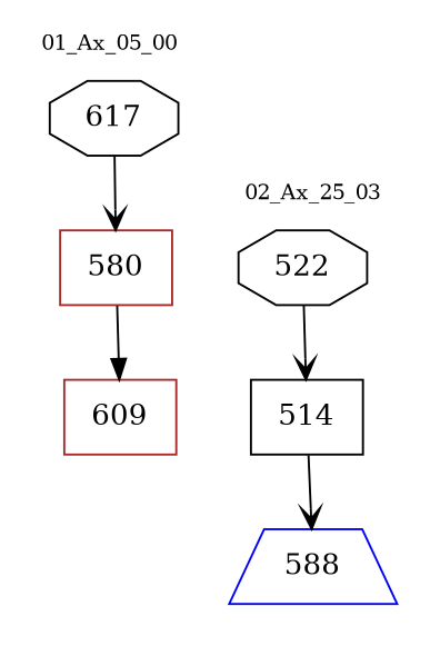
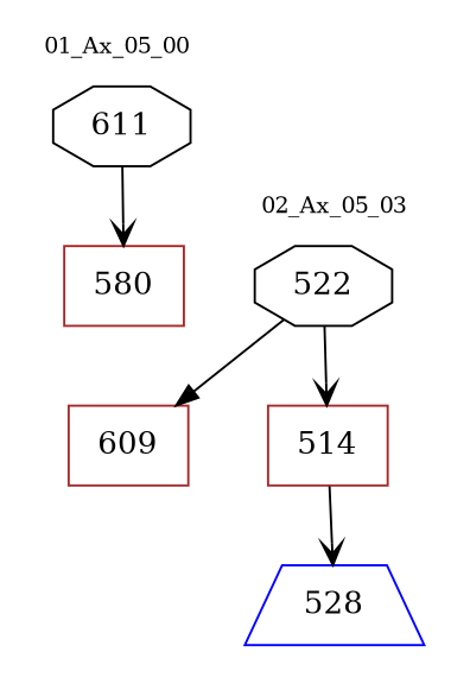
  digraph {
    node [color=brown shape=box]
    edge [arrowhead=vee color=black]
-   n1 [color=black label=617 shape=octagon]
+   n1 [color=black label=611 shape=octagon]
    n2 [label=580]
    n3 [label=609]
    n4 [color=black label=522 shape=octagon]
-   n5 [color=black label=514]
-   n6 [color=blue label=588 shape=trapezium]
+   n5 [label=514]
+   n6 [color=blue label=528 shape=trapezium]
    subgraph cluster_1 {
      color=white
      fontsize=10
      label="01_Ax_05_00"
      n1
      n2
      n3
    }
    subgraph cluster_2 {
      color=white
      fontsize=10
-     label="02_Ax_25_03"
+     label="02_Ax_05_03"
      n4
      n5
      n6
    }
    n1 -> n2
-   n2 -> n3 [arrowhead=normal]
+   n4 -> n3 [arrowhead=normal]
    n4 -> n5
    n5 -> n6
  }
